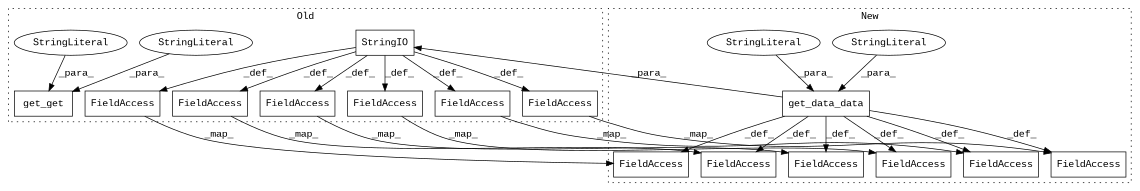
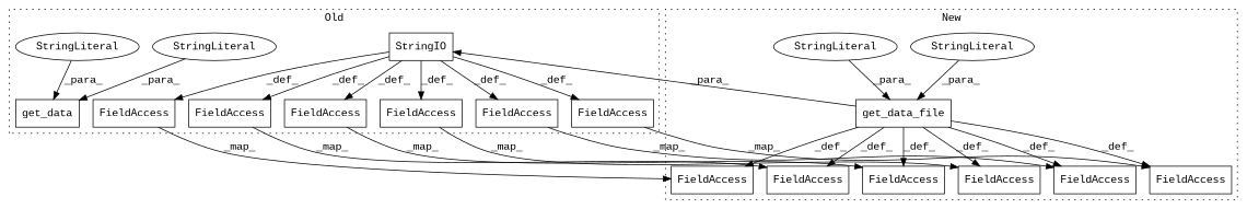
  digraph {
    fontname="Liberation Mono"
    node [a=22 fontname="Liberation Mono" l=5 shape=box]
    edge [fontname="Liberation Mono"]
    n1 [a=32 l="9,1" label=StringIO s="255,312"]
-   n2 [a=32 l="9,1" label=get_get s="272,311"]
+   n2 [a=32 l="9,1" label=get_data s="272,311"]
    n3 [a=45 l=15 label=StringLiteral s=281 shape=ellipse]
    n4 [a=45 l=14 label=StringLiteral s=297 shape=ellipse]
    n5 [label=FieldAccess s=895]
    n6 [l=2 label=FieldAccess s=1304]
    n7 [l=9 label=FieldAccess s=786]
    n8 [l=4 label=FieldAccess s=562]
    n9 [label=FieldAccess s=930]
    n10 [l=6 label=FieldAccess s=858]
-   n11 [a=32 l="14,1" label=get_data_data s="200,244"]
+   n11 [a=32 l="14,1" label=get_data_file s="200,244"]
    n12 [a=45 l=15 label=StringLiteral s=214 shape=ellipse]
    n13 [a=45 l=14 label=StringLiteral s=230 shape=ellipse]
    n14 [label=FieldAccess s=827]
    n15 [l=2 label=FieldAccess s=1236]
    n16 [l=9 label=FieldAccess s=718]
    n17 [l=4 label=FieldAccess s=494]
    n18 [label=FieldAccess s=862]
    n19 [l=6 label=FieldAccess s=790]
    subgraph cluster_1 {
      label=Old
      style=dotted
      n1
      n2
      n3
      n4
      n5
      n6
      n7
      n8
      n9
      n10
    }
    subgraph cluster_2 {
      label=New
      style=dotted
      n11
      n12
      n13
      n14
      n15
      n16
      n17
      n18
      n19
    }
    n1 -> n5 [label=_def_]
    n1 -> n6 [label=_def_]
    n1 -> n7 [label=_def_]
    n1 -> n8 [label=_def_]
    n1 -> n9 [label=_def_]
    n1 -> n10 [label=_def_]
    n3 -> n2 [label=_para_]
    n4 -> n2 [label=_para_]
    n5 -> n14 [label=_map_]
    n6 -> n15 [label=_map_]
    n7 -> n16 [label=_map_]
    n8 -> n17 [label=_map_]
    n9 -> n18 [label=_map_]
    n10 -> n19 [label=_map_]
    n11 -> n1 [label=_para_]
    n11 -> n14 [label=_def_]
    n11 -> n15 [label=_def_]
    n11 -> n16 [label=_def_]
    n11 -> n17 [label=_def_]
    n11 -> n18 [label=_def_]
    n11 -> n19 [label=_def_]
    n12 -> n11 [label=_para_]
    n13 -> n11 [label=_para_]
  }
